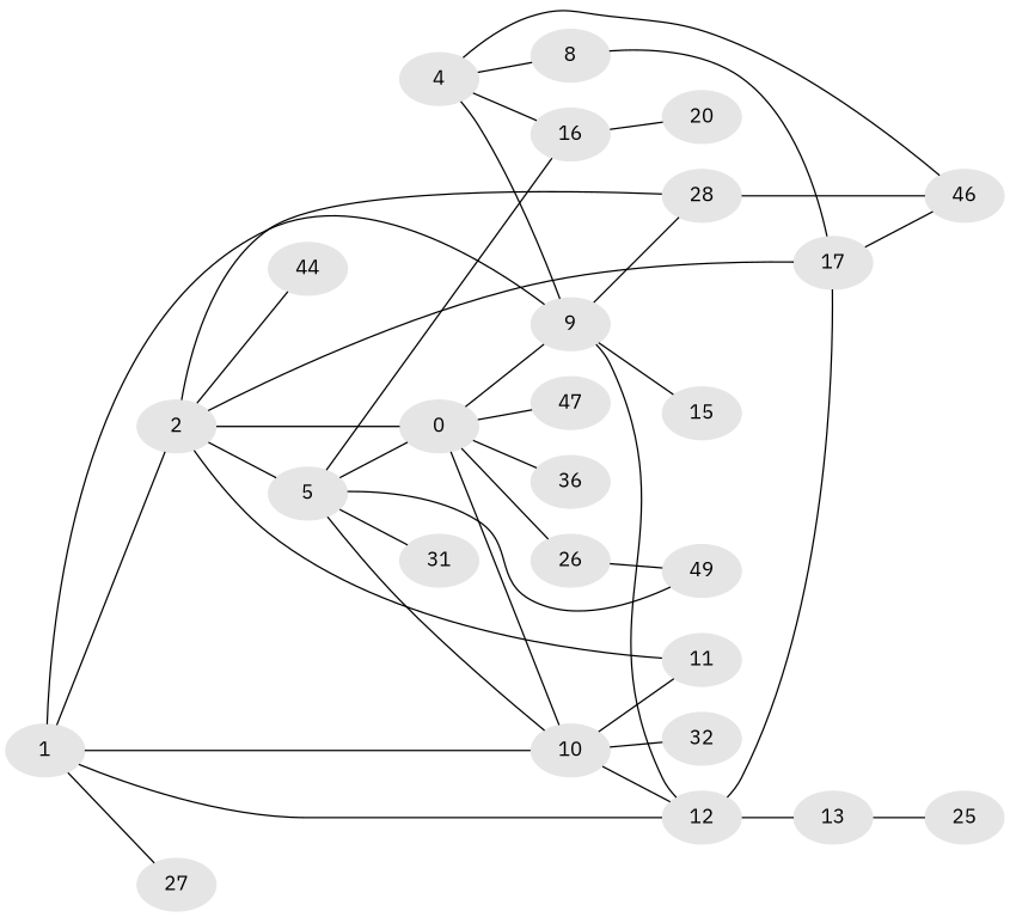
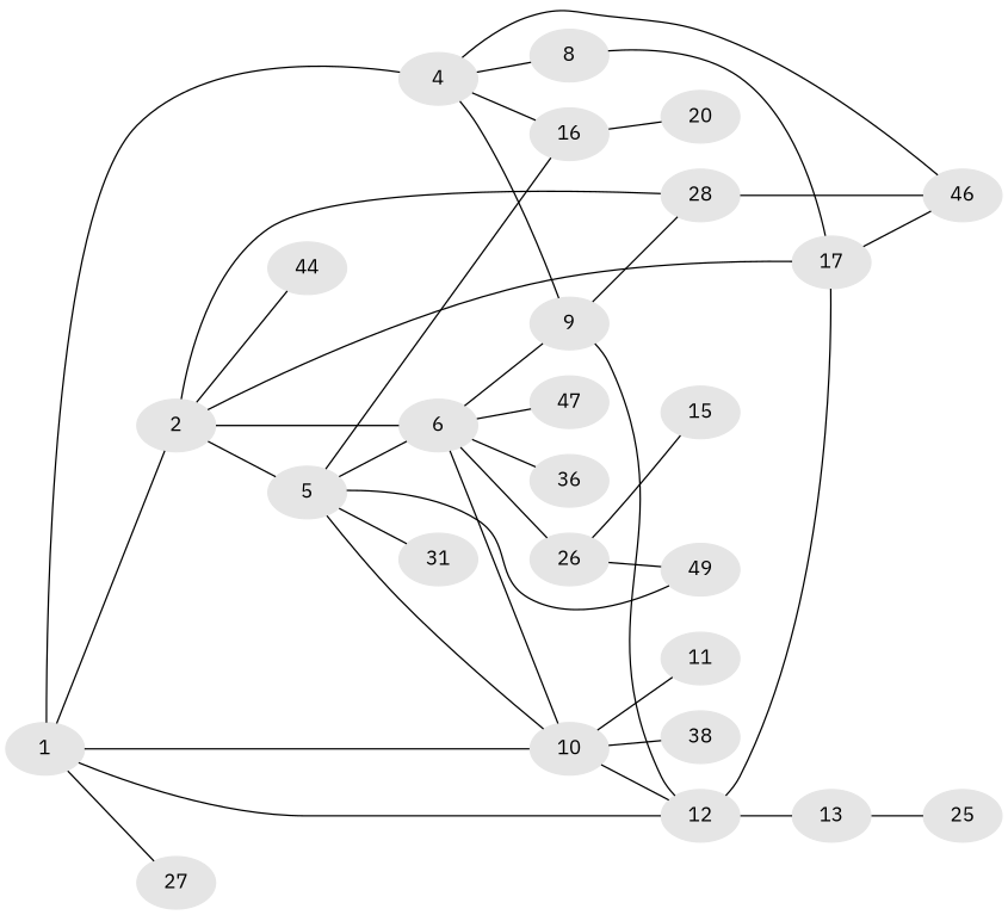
  graph {
    fontname="IBM Plex Sans"
    rankdir=LR
    node [color=gray90 fontname="IBM Plex Sans" style=filled]
    edge [fontname="IBM Plex Sans"]
    1 [super="+7+3"]
    2
    4 [super="+55+23+40"]
    10 [super="+18+32"]
    12 [super="+34"]
    27
    5 [super="+21+24"]
-   6 [super="+19" label=0]
+   6 [super="+19"]
    11 [super="+41"]
    17 [super="+42+29"]
    28 [super="+35"]
    44
    8 [super="+14"]
    9
    46
    16
-   38 [label=32]
+   38
    13 [super="+22"]
    n19 [label=31]
    49
    26
    36
    47
    15 [super="+54"]
    20
    25
    1 -- 2
-   1 -- 9
+   1 -- 4
    1 -- 10 [weight=2]
    1 -- 12
    1 -- 27
    2 -- 5
    2 -- 6
-   2 -- 11
    2 -- 17
    2 -- 28
    2 -- 44
    4 -- 8
    4 -- 9
    4 -- 46
    4 -- 16
    10 -- 12
    10 -- 11
    10 -- 38
    12 -- 17
    12 -- 13
    5 -- 10
    5 -- 6
    5 -- 16
    5 -- n19
    5 -- 49
    6 -- 10
    6 -- 9
    6 -- 26
    6 -- 36
    6 -- 47
    17 -- 46
    28 -- 46
    8 -- 17
    9 -- 12
    9 -- 28
-   9 -- 15
+   26 -- 15
    16 -- 20
    13 -- 25
    26 -- 49
  }
